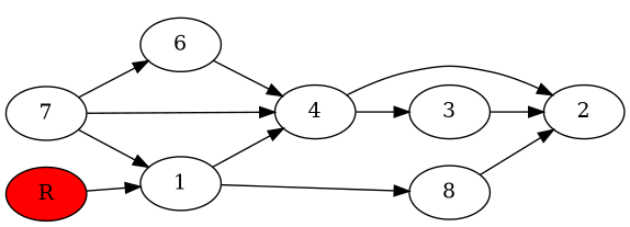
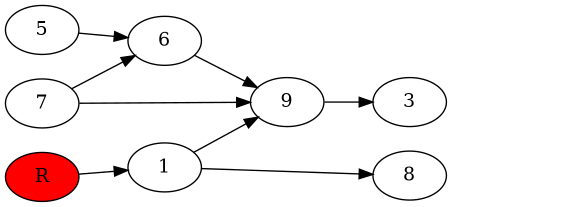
  digraph {
    rankdir=LR
    1
-   4
+   4 [label=9]
    8
-   2
    3
+   5
    6
    7
    R [fillcolor="#ff0000" style=filled]
    1 -> 4
    1 -> 8
-   4 -> 2
    4 -> 3
-   8 -> 2
-   3 -> 2
+   5 -> 6
    6 -> 4
-   7 -> 1
    7 -> 4
    7 -> 6
    R -> 1
  }
